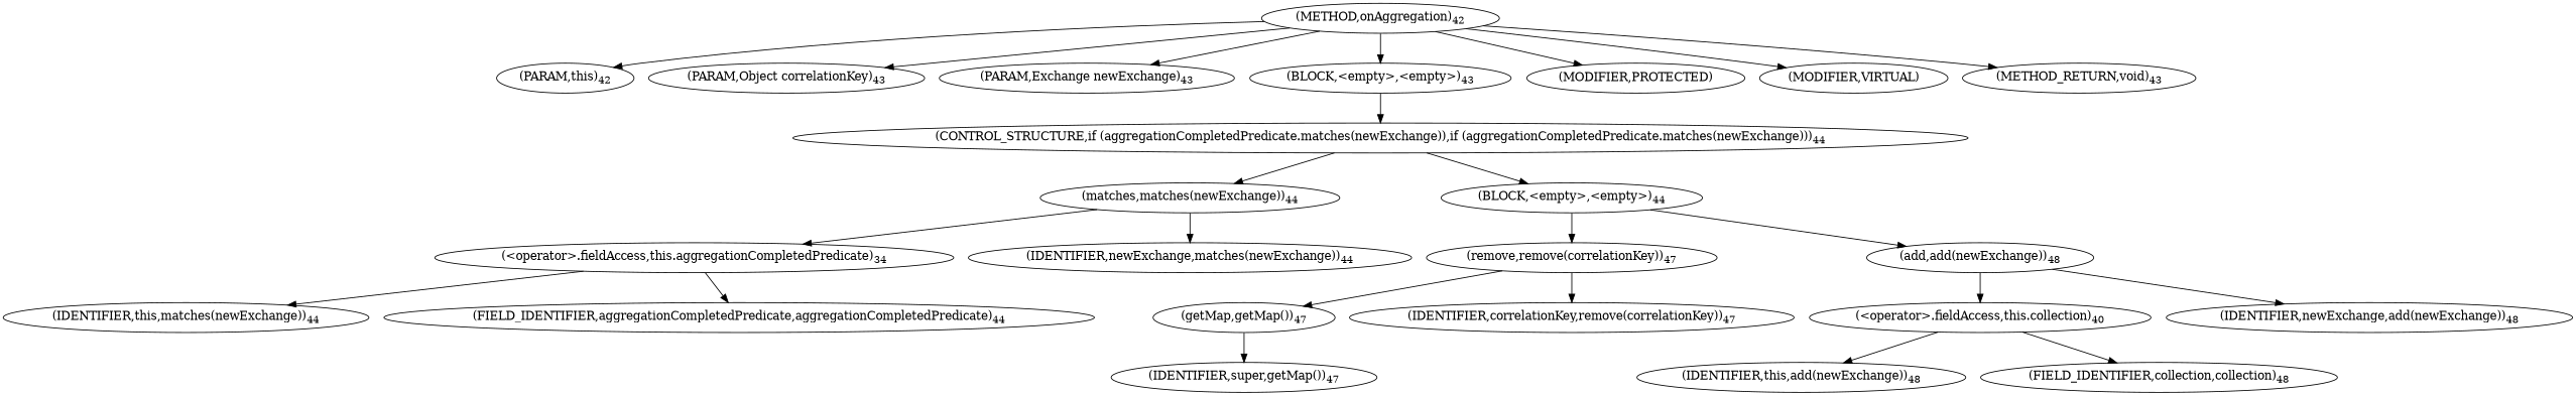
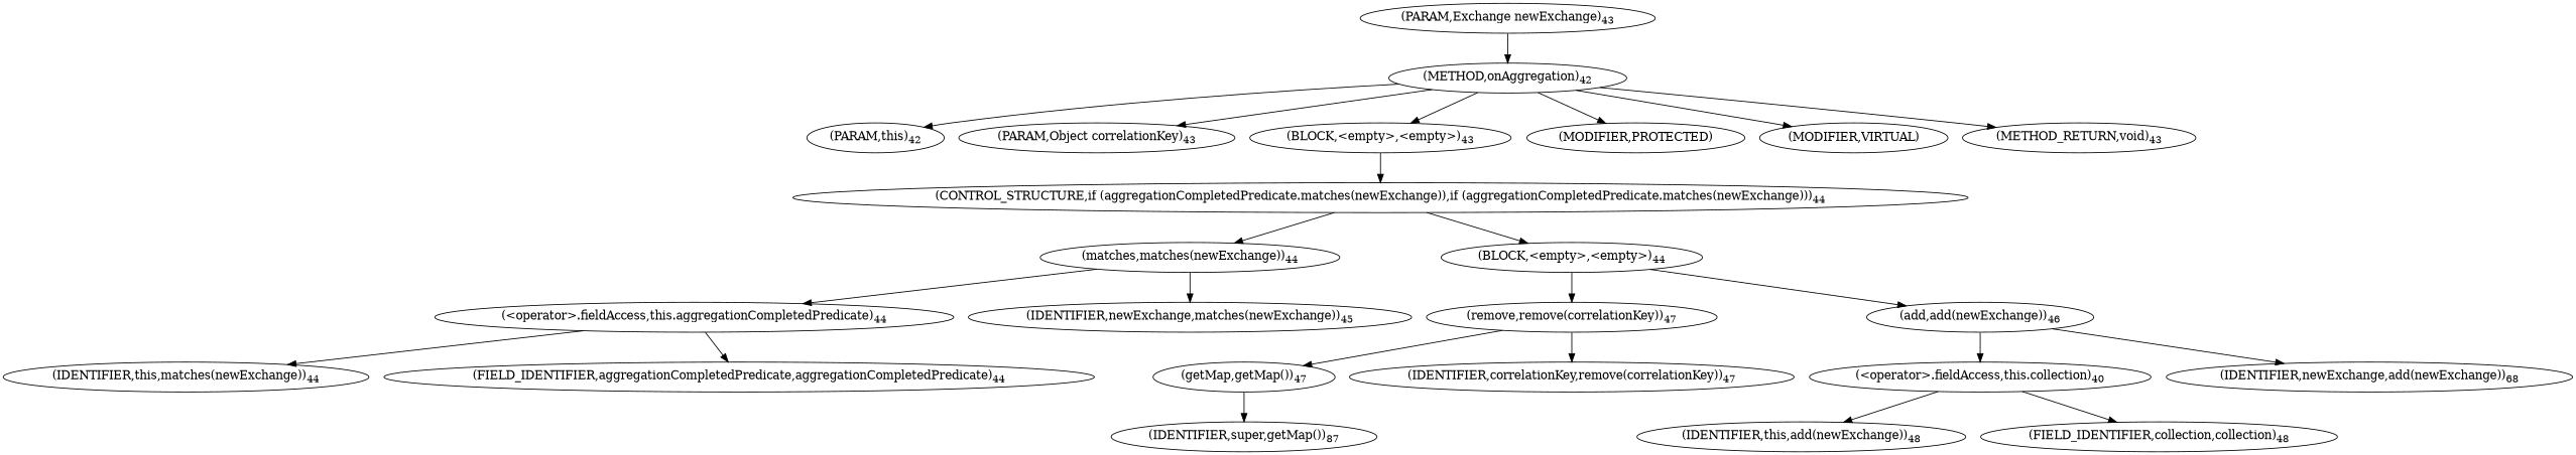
  digraph {
    n1 [label=<(METHOD,onAggregation)<SUB>42</SUB>>]
    n2 [label=<(PARAM,this)<SUB>42</SUB>>]
    n3 [label=<(PARAM,Object correlationKey)<SUB>43</SUB>>]
    n4 [label=<(PARAM,Exchange newExchange)<SUB>43</SUB>>]
    n5 [label=<(BLOCK,&lt;empty&gt;,&lt;empty&gt;)<SUB>43</SUB>>]
    n6 [label=<(MODIFIER,PROTECTED)>]
    n7 [label=<(MODIFIER,VIRTUAL)>]
    n8 [label=<(METHOD_RETURN,void)<SUB>43</SUB>>]
    n9 [label=<(CONTROL_STRUCTURE,if (aggregationCompletedPredicate.matches(newExchange)),if (aggregationCompletedPredicate.matches(newExchange)))<SUB>44</SUB>>]
    n10 [label=<(matches,matches(newExchange))<SUB>44</SUB>>]
    n11 [label=<(BLOCK,&lt;empty&gt;,&lt;empty&gt;)<SUB>44</SUB>>]
-   n12 [label=<(&lt;operator&gt;.fieldAccess,this.aggregationCompletedPredicate)<SUB>34</SUB>>]
-   n13 [label=<(IDENTIFIER,newExchange,matches(newExchange))<SUB>44</SUB>>]
+   n12 [label=<(&lt;operator&gt;.fieldAccess,this.aggregationCompletedPredicate)<SUB>44</SUB>>]
+   n13 [label=<(IDENTIFIER,newExchange,matches(newExchange))<SUB>45</SUB>>]
    n14 [label=<(remove,remove(correlationKey))<SUB>47</SUB>>]
-   n15 [label=<(add,add(newExchange))<SUB>48</SUB>>]
+   n15 [label=<(add,add(newExchange))<SUB>46</SUB>>]
    n16 [label=<(IDENTIFIER,this,matches(newExchange))<SUB>44</SUB>>]
    n17 [label=<(FIELD_IDENTIFIER,aggregationCompletedPredicate,aggregationCompletedPredicate)<SUB>44</SUB>>]
    n18 [label=<(getMap,getMap())<SUB>47</SUB>>]
    n19 [label=<(IDENTIFIER,correlationKey,remove(correlationKey))<SUB>47</SUB>>]
    n20 [label=<(&lt;operator&gt;.fieldAccess,this.collection)<SUB>40</SUB>>]
-   n21 [label=<(IDENTIFIER,newExchange,add(newExchange))<SUB>48</SUB>>]
-   n22 [label=<(IDENTIFIER,super,getMap())<SUB>47</SUB>>]
+   n21 [label=<(IDENTIFIER,newExchange,add(newExchange))<SUB>68</SUB>>]
+   n22 [label=<(IDENTIFIER,super,getMap())<SUB>87</SUB>>]
    n23 [label=<(IDENTIFIER,this,add(newExchange))<SUB>48</SUB>>]
    n24 [label=<(FIELD_IDENTIFIER,collection,collection)<SUB>48</SUB>>]
    n1 -> n2
    n1 -> n3
-   n1 -> n4
+   n4 -> n1
    n1 -> n5
    n1 -> n6
    n1 -> n7
    n1 -> n8
    n5 -> n9
    n9 -> n10
    n9 -> n11
    n10 -> n12
    n10 -> n13
    n11 -> n14
    n11 -> n15
    n12 -> n16
    n12 -> n17
    n14 -> n18
    n14 -> n19
    n15 -> n20
    n15 -> n21
    n18 -> n22
    n20 -> n23
    n20 -> n24
  }
